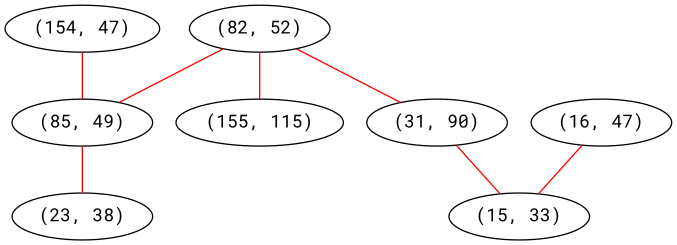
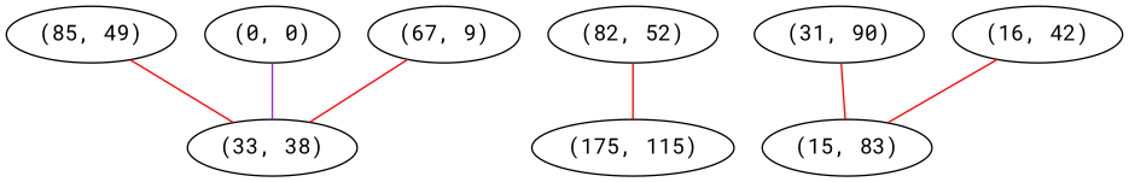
  graph {
    fontname="Roboto Mono"
    node [fontname="Roboto Mono"]
    edge [color=red fontname="Roboto Mono" weight=1]
-   "(154, 47)"
    "(85, 49)"
-   "(23, 38)"
+   "(23, 38)" [label="(33, 38)"]
    n4 [label="(82, 52)"]
-   "(155, 115)"
+   "(155, 115)" [label="(175, 115)"]
    "(31, 90)"
-   "(15, 83)" [label="(15, 33)"]
-   "(16, 42)" [label="(16, 47)"]
-   "(154, 47)" -- "(85, 49)"
+   "(15, 83)"
+   "(0, 0)"
+   "(16, 42)"
+   "(67, 9)"
    "(85, 49)" -- "(23, 38)"
-   n4 -- "(85, 49)"
    n4 -- "(155, 115)"
-   n4 -- "(31, 90)"
    "(31, 90)" -- "(15, 83)"
+   "(0, 0)" -- "(23, 38)" [color=purple weight=4]
    "(16, 42)" -- "(15, 83)"
+   "(67, 9)" -- "(23, 38)"
  }
